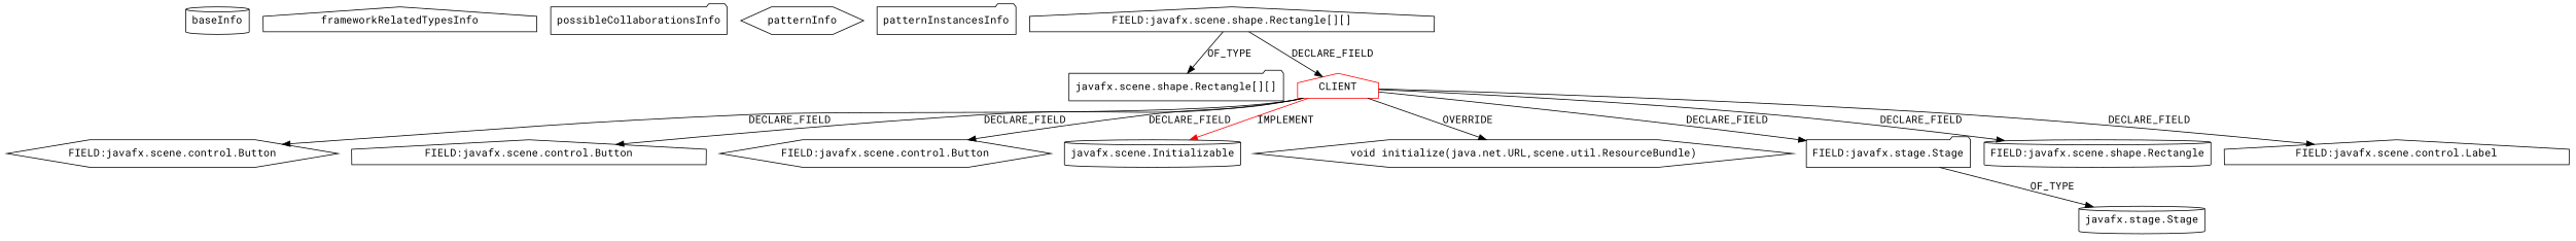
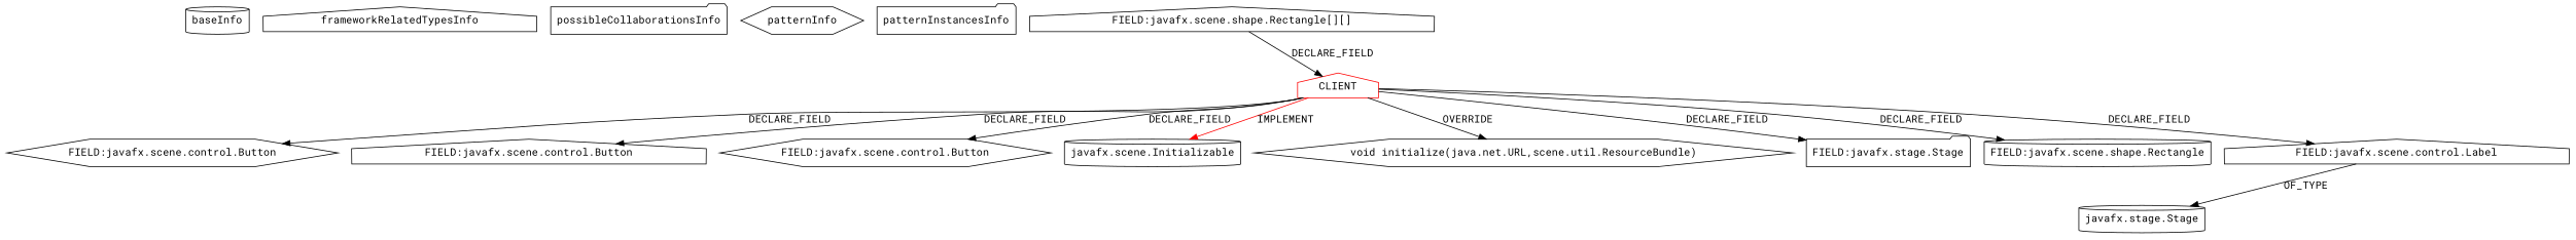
  digraph {
    fontname="Roboto Mono"
    node [fontname="Roboto Mono" shape=house isFrameworkType=false vertexType=FIELD_DECLARATION]
    edge [fontname="Roboto Mono"]
    baseInfo [category=pattern graphId=3404 isAnonymous=false possibleRelation=false shape=cylinder isFrameworkType="" vertexType=""]
    frameworkRelatedTypesInfo [0="javafx.fxml.Initializable" isFrameworkType="" vertexType=""]
    possibleCollaborationsInfo [shape=folder isFrameworkType="" vertexType=""]
    patternInfo [frequency=2.0 patternRootClient=0 shape=hexagon isFrameworkType="" vertexType=""]
    patternInstancesInfo [0="RUAN0007-FastestPathSimulator~/RUAN0007-FastestPathSimulator/FastestPathSimulator-master/FastPathSimulator/src/application/FastestPathSimulatorController.java~FastestPathSimulatorController~1116" 1="walker-clint-AIProj3~/walker-clint-AIProj3/AIProj3-master/src/application/GameBoardController.java~GameBoardController~4712" shape=folder isFrameworkType="" vertexType=""]
-   n6 [label="javafx.scene.shape.Rectangle[][]" shape=folder vertexType=FRAMEWORK_CLASS_TYPE]
    n7 [label="FIELD:javafx.scene.shape.Rectangle[][]"]
    n8 [color=red label=CLIENT vertexType=ROOT_CLIENT_CLASS_DECLARATION]
    n9 [label="FIELD:javafx.scene.control.Button" shape=hexagon]
    n10 [label="FIELD:javafx.scene.control.Button"]
    n11 [label="FIELD:javafx.scene.control.Button" shape=hexagon]
    n12 [label="javafx.scene.Initializable" shape=cylinder vertexType=FRAMEWORK_INTERFACE_TYPE]
    n13 [label="void initialize(java.net.URL,scene.util.ResourceBundle)" shape=hexagon vertexType=OVERRIDING_METHOD_DECLARATION]
    n14 [label="FIELD:javafx.stage.Stage" shape=folder]
    n15 [label="FIELD:javafx.scene.shape.Rectangle" shape=cylinder]
    n16 [label="FIELD:javafx.scene.control.Label"]
    n17 [label="javafx.stage.Stage" shape=cylinder vertexType=FRAMEWORK_CLASS_TYPE]
-   n7 -> n6 [label=OF_TYPE]
    n7 -> n8 [label=DECLARE_FIELD]
    n8 -> n9 [label=DECLARE_FIELD]
    n8 -> n10 [label=DECLARE_FIELD]
    n8 -> n11 [label=DECLARE_FIELD]
    n8 -> n12 [color=red label=IMPLEMENT]
    n8 -> n13 [label=OVERRIDE]
    n8 -> n14 [label=DECLARE_FIELD]
    n8 -> n15 [label=DECLARE_FIELD]
    n8 -> n16 [label=DECLARE_FIELD]
-   n14 -> n17 [label=OF_TYPE]
+   n16 -> n17 [label=OF_TYPE]
  }
